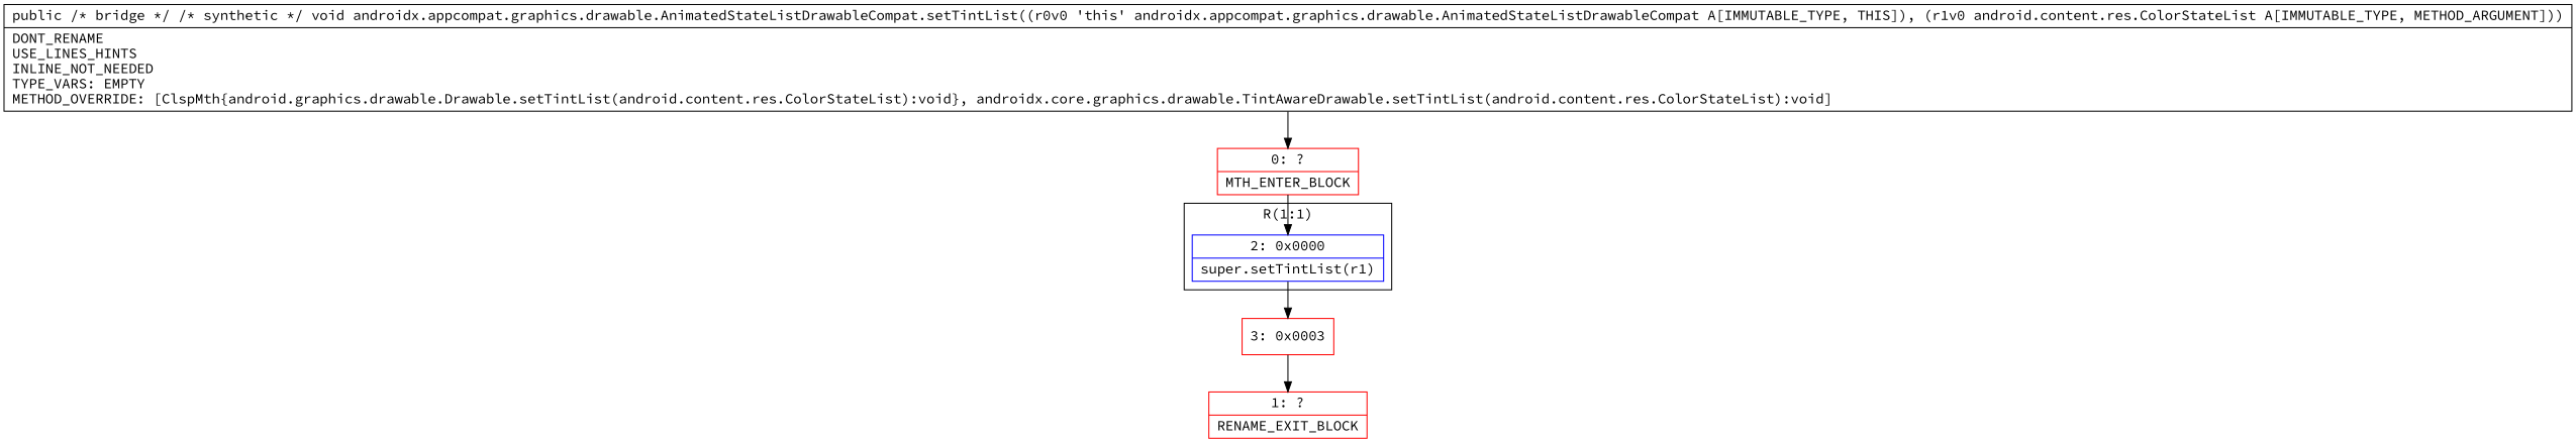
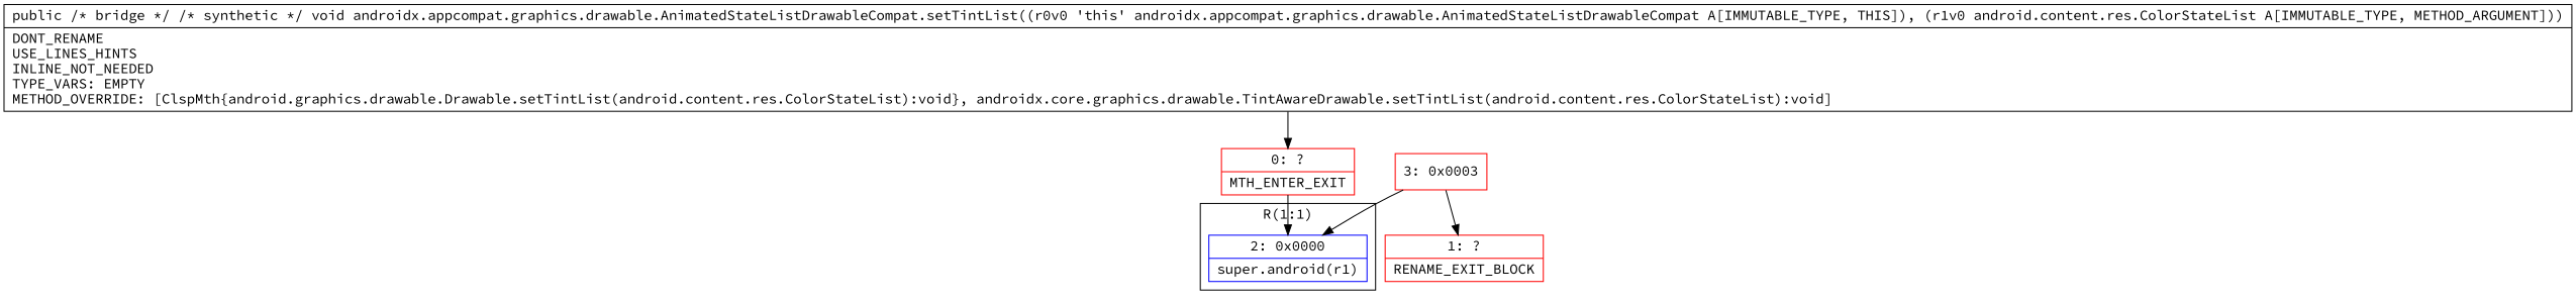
  digraph {
    fontname="Source Code Pro"
    node [color=red fontname="Source Code Pro" shape=record]
    edge [fontname="Source Code Pro"]
-   n1 [color=blue label="{2\:\ 0x0000|super.setTintList(r1)\l}"]
+   n1 [color=blue label="{2\:\ 0x0000|super.android(r1)\l}"]
    n2 [label="{3\:\ 0x0003}"]
    n3 [label="{1\:\ ?|RENAME_EXIT_BLOCK\l}"]
-   n4 [label="{0\:\ ?|MTH_ENTER_BLOCK\l}"]
+   n4 [label="{0\:\ ?|MTH_ENTER_EXIT\l}"]
    n5 [label="{public \/* bridge *\/ \/* synthetic *\/ void androidx.appcompat.graphics.drawable.AnimatedStateListDrawableCompat.setTintList((r0v0 'this' androidx.appcompat.graphics.drawable.AnimatedStateListDrawableCompat A[IMMUTABLE_TYPE, THIS]), (r1v0 android.content.res.ColorStateList A[IMMUTABLE_TYPE, METHOD_ARGUMENT]))  | DONT_RENAME\lUSE_LINES_HINTS\lINLINE_NOT_NEEDED\lTYPE_VARS: EMPTY\lMETHOD_OVERRIDE: [ClspMth\{android.graphics.drawable.Drawable.setTintList(android.content.res.ColorStateList):void\}, androidx.core.graphics.drawable.TintAwareDrawable.setTintList(android.content.res.ColorStateList):void]\l}" color=""]
    subgraph cluster_1 {
      label="R(1:1)"
      n1
    }
-   n1 -> n2
+   n2 -> n1
    n2 -> n3
    n4 -> n1
    n5 -> n4
  }
